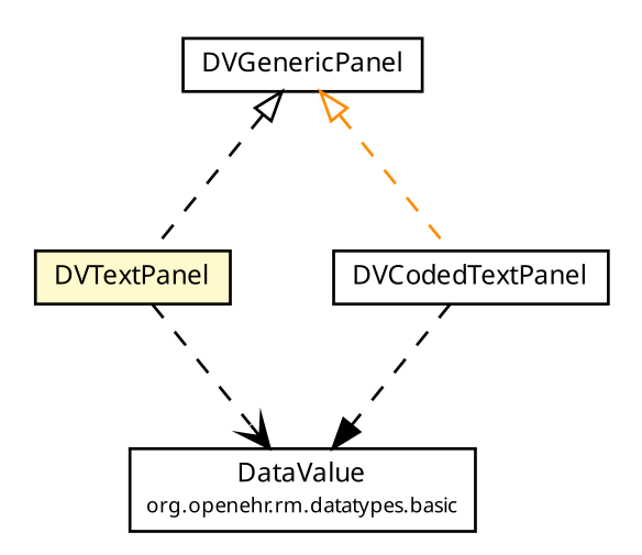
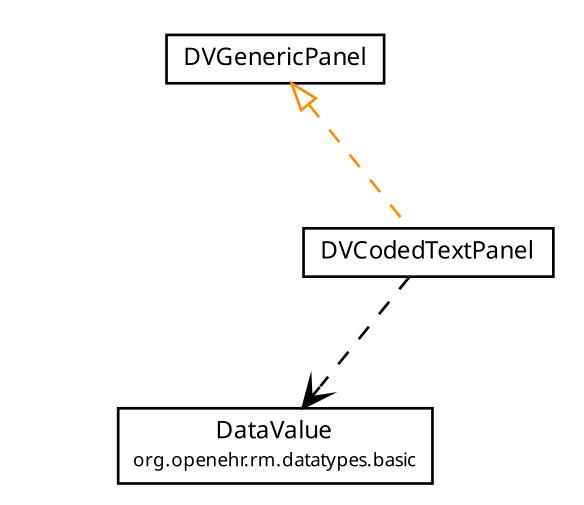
  digraph {
    nodesep=0.25
    ranksep=0.5
    node [fontcolor=black fontname="Trebuchet MS" fontsize=9.0 shape=plaintext]
    edge [color=black fontname="Trebuchet MS" fontsize=10.0 headport=p labelfontname="Trebuchet MS" labelfontsize=10 style=dashed tailport=p]
-   n1 [label=<<table title="se.cambio.cds.openehr.view.panels.DVTextPanel" border="0" cellborder="1" cellspacing="0" cellpadding="2" port="p" bgcolor="lemonChiffon" href="./DVTextPanel.html"> 		<tr><td><table border="0" cellspacing="0" cellpadding="1"> <tr><td align="center" balign="center"><font face="Trebuchet MS"> DVTextPanel </font></td></tr> 		</table></td></tr> 		</table>>]
    n2 [label=<<table title="org.openehr.rm.datatypes.basic.DataValue" border="0" cellborder="1" cellspacing="0" cellpadding="2" port="p" href="http://java.sun.com/j2se/1.4.2/docs/api/org/openehr/rm/datatypes/basic/DataValue.html"> 		<tr><td><table border="0" cellspacing="0" cellpadding="1"> <tr><td align="center" balign="center"><font face="Trebuchet MS"> DataValue </font></td></tr> <tr><td align="center" balign="center"><font face="Trebuchet MS" point-size="7.0"> org.openehr.rm.datatypes.basic </font></td></tr> 		</table></td></tr> 		</table>>]
    n3 [label=<<table title="se.cambio.cds.openehr.view.panels.DVGenericPanel" border="0" cellborder="1" cellspacing="0" cellpadding="2" port="p" href="./DVGenericPanel.html"> 		<tr><td><table border="0" cellspacing="0" cellpadding="1"> <tr><td align="center" balign="center"><font face="Trebuchet MS"> DVGenericPanel </font></td></tr> 		</table></td></tr> 		</table>>]
    n4 [label=<<table title="se.cambio.cds.openehr.view.panels.DVCodedTextPanel" border="0" cellborder="1" cellspacing="0" cellpadding="2" port="p" href="./DVCodedTextPanel.html"> 		<tr><td><table border="0" cellspacing="0" cellpadding="1"> <tr><td align="center" balign="center"><font face="Trebuchet MS"> DVCodedTextPanel </font></td></tr> 		</table></td></tr> 		</table>>]
-   n1 -> n2 [arrowhead=open fontcolor=black]
-   n3 -> n1 [arrowtail=empty dir=back fontsize=10]
    n3 -> n4 [arrowtail=empty color=darkorange dir=back fontsize=10]
-   n4 -> n2 [arrowhead=normal fontcolor=black]
+   n4 -> n2 [arrowhead=open fontcolor=black]
  }
